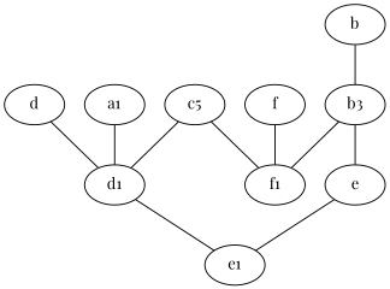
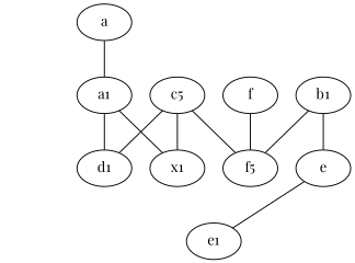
  graph {
    fontname="Playfair Display"
    node [fontname="Playfair Display" labelfontsize=50]
    edge [fontname="Playfair Display"]
+   a
    a1
    d1
+   x1
    e1
-   b1 [label=b3]
-   f1
+   b1
+   f1 [label=f5]
    e
    f
    n10 [label=c5]
-   b
-   d
+   a -- a1
    a1 -- d1
-   d1 -- e1
+   a1 -- x1
    b1 -- f1
    b1 -- e
    e -- e1
    f -- f1
    n10 -- d1
+   n10 -- x1
    n10 -- f1
-   b -- b1
-   d -- d1
  }
